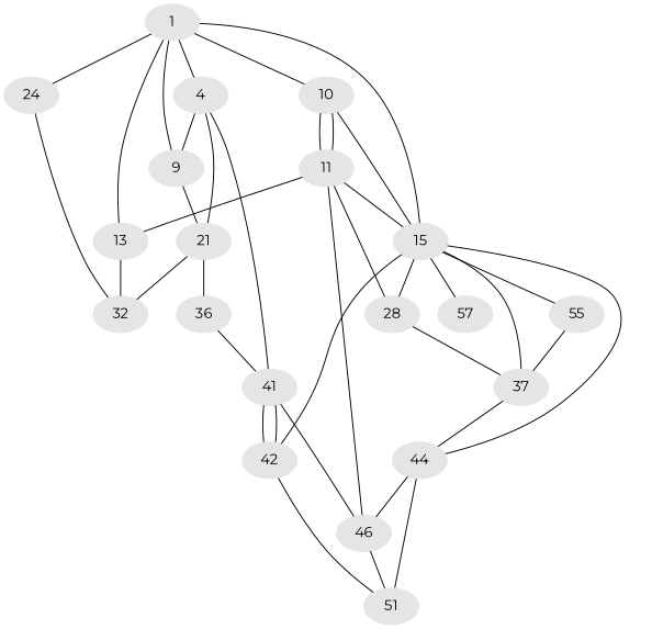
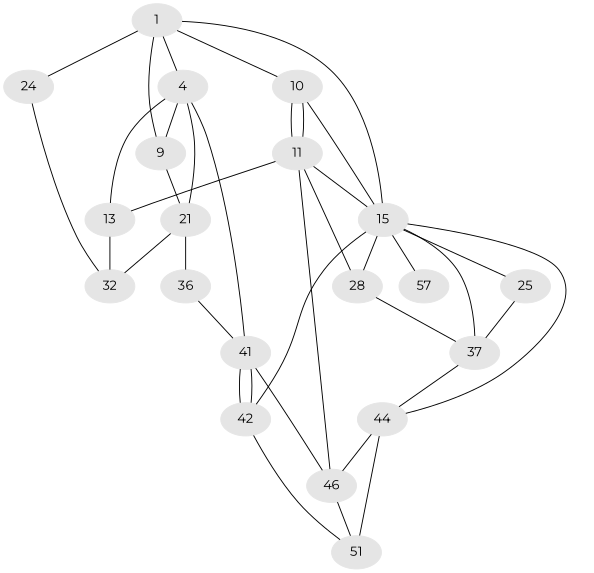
  graph {
    fontname=Montserrat
    node [color=gray90 fontname=Montserrat style=filled]
    edge [fontname=Montserrat]
    1 [super="+2+7"]
    4 [super="+23+5"]
    9 [super="+19"]
    10
    13 [super="+33"]
    15 [super="+16+17"]
    24 [super="+31"]
    21 [super="+22"]
    41 [super="+47"]
    11 [super="+12"]
    32
    28 [super="+30"]
-   25 [super="+26" label=55]
+   25 [super="+26"]
    37 [super="+38+39"]
    42 [super="+53"]
    44 [super="+45+50"]
    57 [super="+58"]
    36
    46 [super="+48"]
    51 [super="+54+52"]
    1 -- 4
    1 -- 9
    1 -- 10
-   1 -- 13
+   4 -- 13
    1 -- 15 [weight=2]
    1 -- 24 [weight=2]
    4 -- 9 [weight=2]
    4 -- 21
    4 -- 41
    9 -- 21
    10 -- 15
    10 -- 11
    10 -- 11
    13 -- 32
    15 -- 28
    15 -- 25
    15 -- 37
    15 -- 42
    15 -- 44
    15 -- 57 [weight=2]
    24 -- 32
    21 -- 32
    21 -- 36
    41 -- 42
    41 -- 42
    41 -- 46
    11 -- 13
    11 -- 15
    11 -- 28
    11 -- 46
    28 -- 37
    25 -- 37 [weight=2]
    37 -- 44
    42 -- 51
    44 -- 46
    44 -- 51 [weight=2]
    36 -- 41
    46 -- 51
  }
